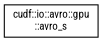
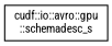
  digraph {
    rankdir=LR
    fontname="Roboto Condensed"
-   n1 [color=black fillcolor=white fontname="Roboto Condensed" fontsize=10 height=0.2 label="cudf::io::avro::gpu\l::avro_s" shape=record style=filled width=0.4]
+   n1 [color=black fillcolor=white fontname="Roboto Condensed" fontsize=10 height=0.2 label="cudf::io::avro::gpu\l::schemadesc_s" shape=record style=filled width=0.4]
  }
